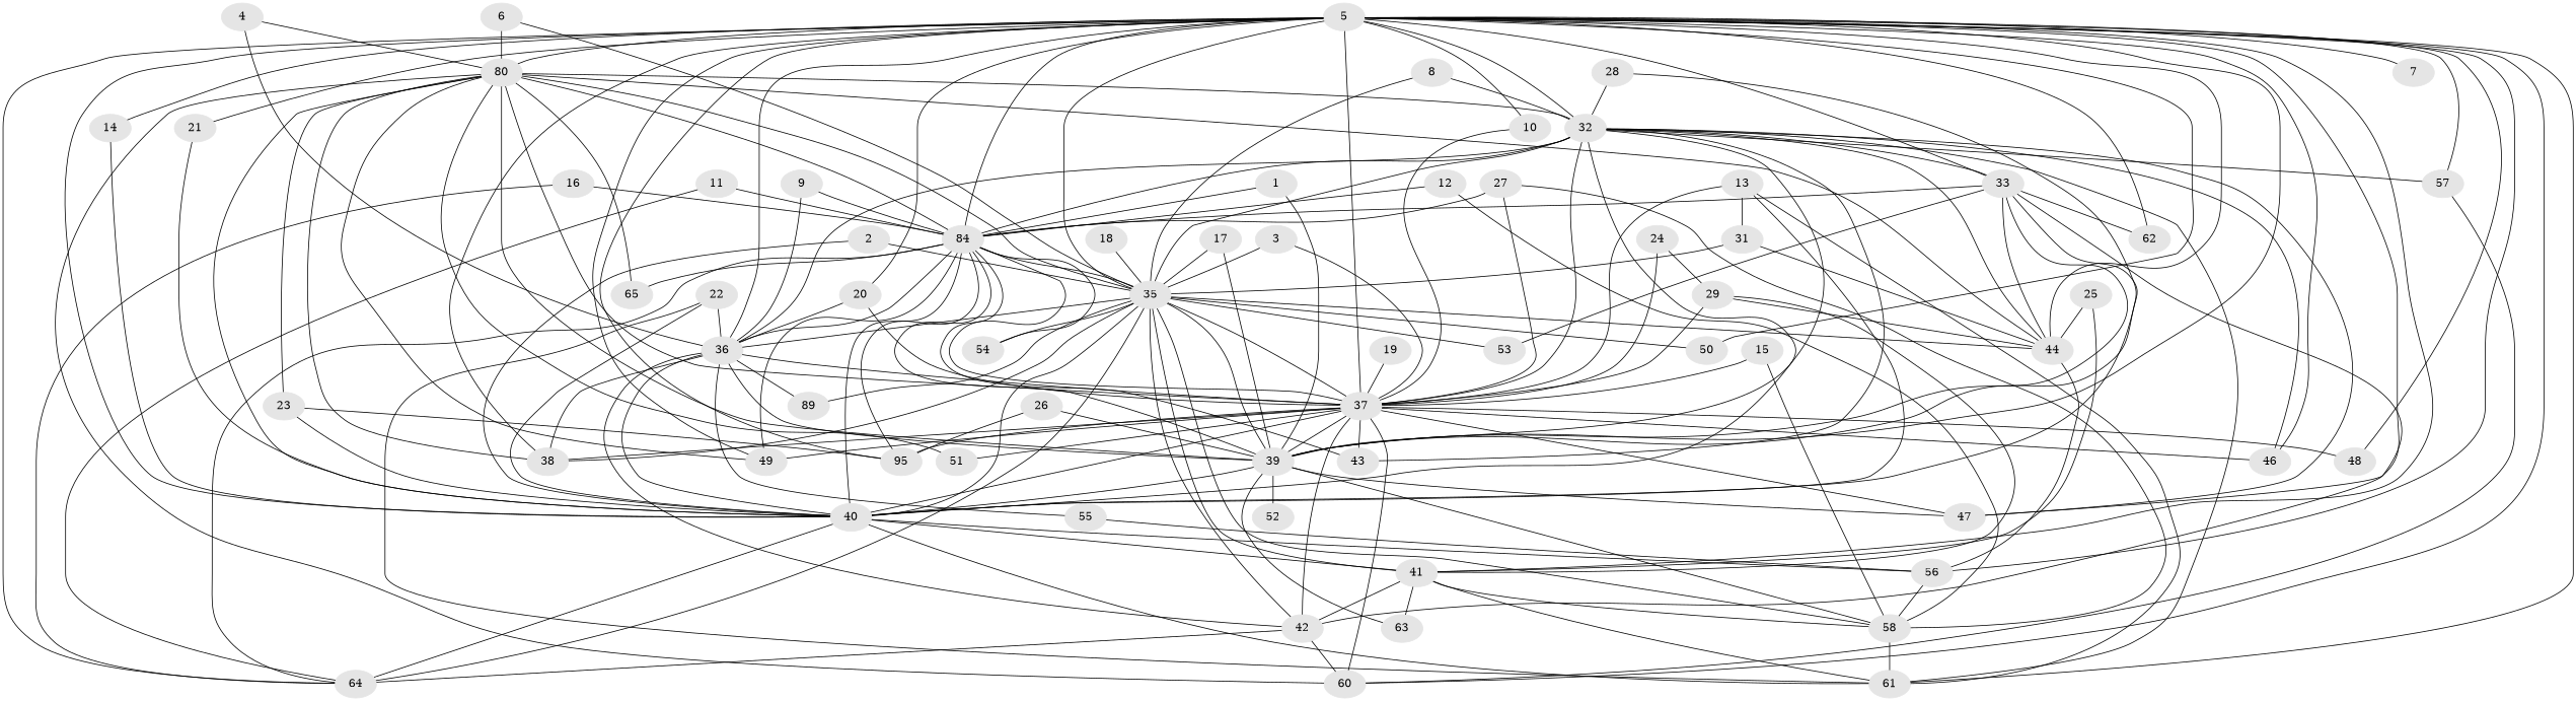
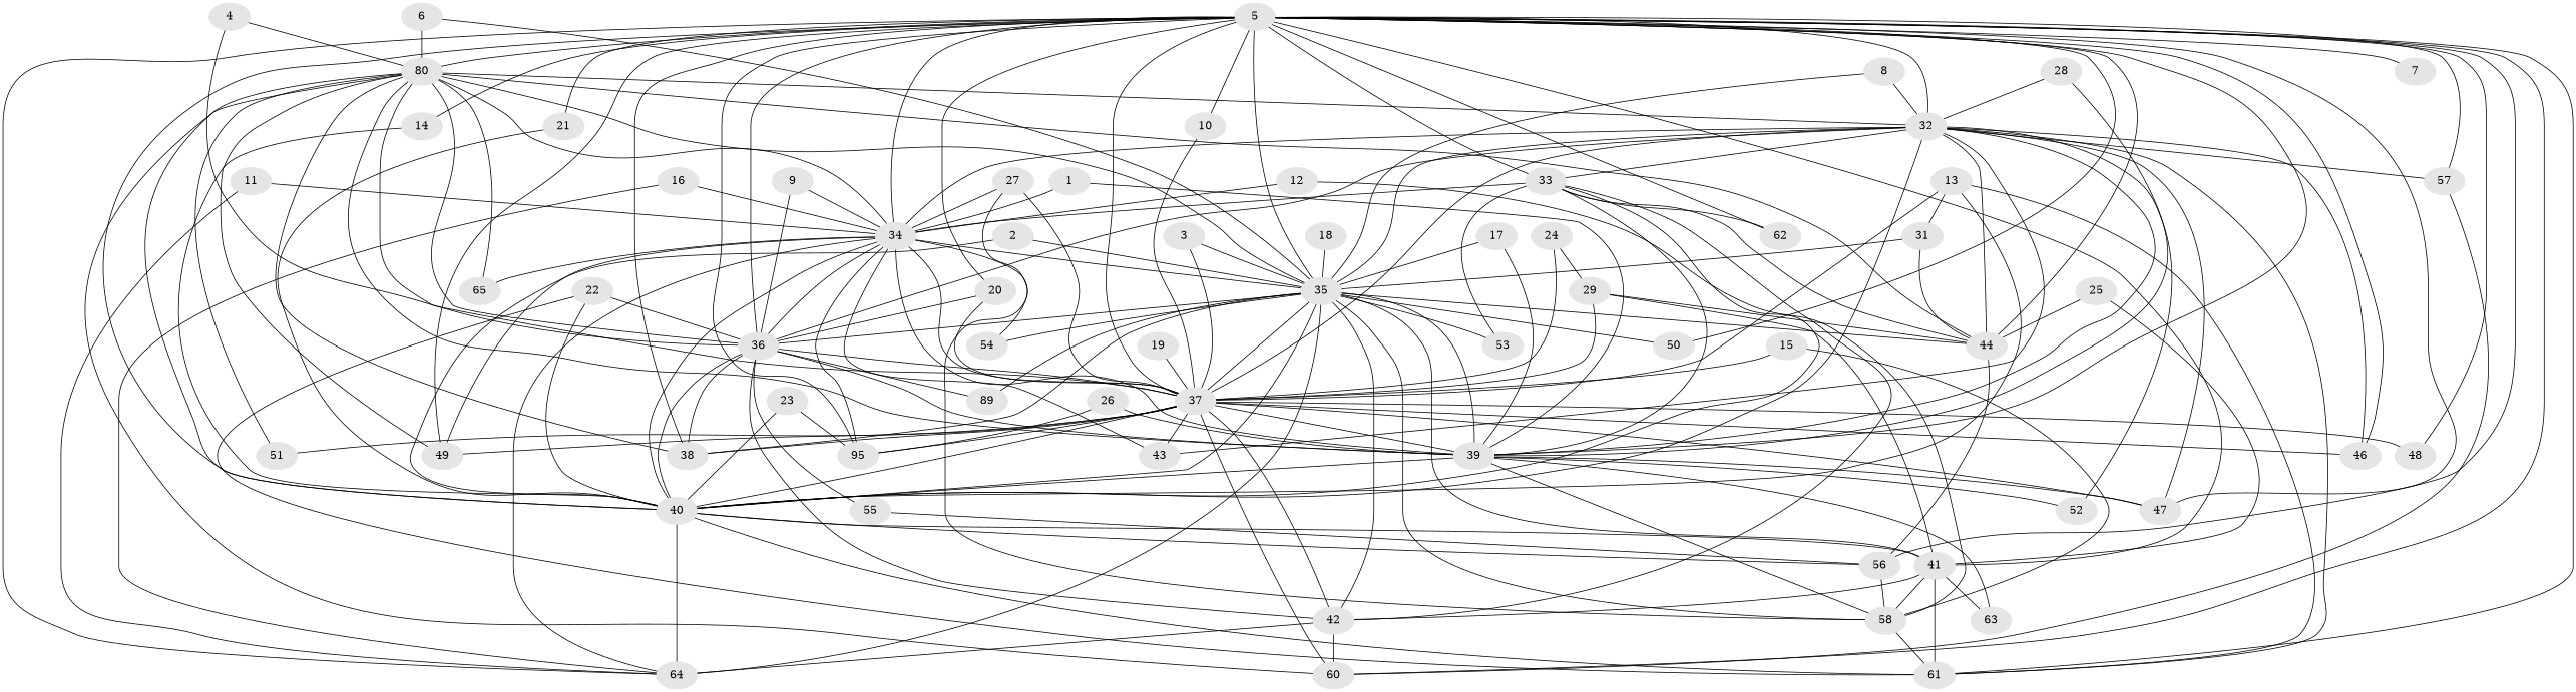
  graph {
    node [color=gray90 style=filled]
    edge [weight=1.0]
    1
-   34 [label=84]
+   34
    39
    35
    40
    37
    36
    n8 [label=95]
    49
    64
    65
    43
    54
    47
    58
    52
    63
    2
    38
    41
    44
    50
    42
    53
    n25 [label=89]
    56
    61
    3
    46
    48
    60
    51
    n33 [label=80]
    4
    32
    55
    5
    7
    10
    14
    20
    21
    33
    57
    62
    6
    8
    9
    11
    12
    13
    31
    15
    16
    17
    18
    19
    22
    23
    24
    29
    25
    26
    27
    28
    1 -- 34
    1 -- 39
    34 -- 39
    34 -- 35 [weight=2.0]
    34 -- 40 [weight=2.0]
    34 -- 37
    34 -- 36 [weight=2.0]
    34 -- n8 [weight=2.0]
    34 -- 49
    34 -- 64
    34 -- 65
    34 -- 43
    34 -- 54
    39 -- 40
    39 -- 47
    39 -- 58
    39 -- 52
    39 -- 63
    35 -- 39 [weight=3.0]
    35 -- 40
    35 -- 37
    35 -- 36 [weight=2.0]
    35 -- 64 [weight=2.0]
    35 -- 54
    35 -- 58
    35 -- 38
    35 -- 41
    35 -- 44
    35 -- 50
    35 -- 42
    35 -- 53
    35 -- n25
    40 -- 64 [weight=2.0]
    40 -- 41
    40 -- 56
    40 -- 61
    37 -- 39 [weight=2.0]
    37 -- 40
    37 -- n8
    37 -- 49 [weight=2.0]
    37 -- 43 [weight=2.0]
    37 -- 47
    37 -- 38
    37 -- 42
    37 -- 46
    37 -- 48
    37 -- 60
    37 -- 51
    36 -- 39 [weight=2.0]
    36 -- 40
    36 -- 37
    36 -- 38
    36 -- 42
    36 -- n25
    36 -- 55
    58 -- 61
    2 -- 35
    2 -- 40
    41 -- 58
    41 -- 63
    41 -- 42
    41 -- 61
    44 -- 56
    42 -- 64
    42 -- 60
    56 -- 58
    3 -- 35
    3 -- 37
    n33 -- 34
    n33 -- 39 [weight=2.0]
    n33 -- 35
    n33 -- 40
    n33 -- 37
-   n33 -- 23
+   n33 -- 36
    n33 -- 49
    n33 -- 65
    n33 -- 38
    n33 -- 44
    n33 -- 60
    n33 -- 51
    n33 -- 32
    4 -- 36
    4 -- n33
    32 -- 34 [weight=2.0]
    32 -- 39
    32 -- 35
    32 -- 40 [weight=2.0]
    32 -- 37 [weight=2.0]
    32 -- 36 [weight=2.0]
    32 -- 43
    32 -- 47 [weight=3.0]
+   32 -- 52
    32 -- 44
    32 -- 61
    32 -- 46
    32 -- 33
    32 -- 57
    55 -- 56
    5 -- 34 [weight=2.0]
    5 -- 39 [weight=2.0]
    5 -- 35 [weight=3.0]
    5 -- 40 [weight=2.0]
    5 -- 37 [weight=2.0]
    5 -- 36 [weight=2.0]
    5 -- n8 [weight=2.0]
    5 -- 49
    5 -- 64
    5 -- 47
    5 -- 38
    5 -- 41
    5 -- 44
    5 -- 50
    5 -- 56
    5 -- 61
    5 -- 46
    5 -- 48
    5 -- 60
    5 -- n33 [weight=2.0]
    5 -- 32 [weight=2.0]
    5 -- 7
    5 -- 10
    5 -- 14
    5 -- 20
    5 -- 21
    5 -- 33
    5 -- 57 [weight=2.0]
    5 -- 62
    10 -- 37
    14 -- 40
    20 -- 37
    20 -- 36
    21 -- 40
    33 -- 34
    33 -- 39
    33 -- 40
    33 -- 44
    33 -- 42
    33 -- 53
    33 -- 62
    57 -- 60
    6 -- 35
    6 -- n33 [weight=2.0]
    8 -- 35
    8 -- 32
    9 -- 34
    9 -- 36
    11 -- 34
    11 -- 64
    12 -- 34
    12 -- 58
    13 -- 40
    13 -- 37
    13 -- 61
    13 -- 31
    31 -- 35
    31 -- 44
    15 -- 37
    15 -- 58
    16 -- 34
    16 -- 64
    17 -- 39
    17 -- 35
    18 -- 35
    19 -- 37
    22 -- 40
    22 -- 36 [weight=2.0]
    22 -- 61
    23 -- 40
    23 -- n8
    24 -- 37
    24 -- 29
    29 -- 37
    29 -- 41
    29 -- 44
    25 -- 41
    25 -- 44
    26 -- 39
    26 -- n8
    27 -- 34
    27 -- 37
    27 -- 58
    28 -- 39
    28 -- 32
  }
